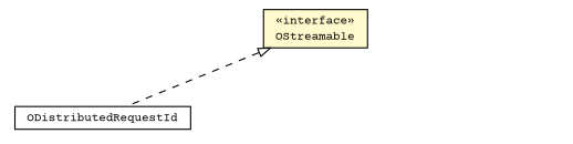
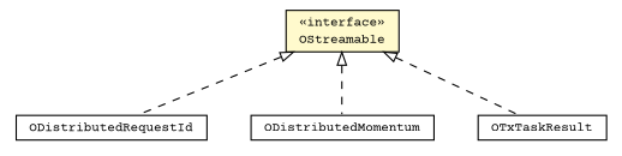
  digraph {
    fontname="Courier Prime"
    nodesep=0.25
    ranksep=0.5
    node [fontcolor=black fontname="Courier Prime" fontsize=10.0 shape=plaintext]
    edge [arrowtail=empty dir=back fontname="Courier Prime" fontsize=10 headport=p labelfontname=Helvetica labelfontsize=10 style=dashed tailport=p]
    n1 [label=<<table title="com.orientechnologies.orient.core.serialization.OStreamable" border="0" cellborder="1" cellspacing="0" cellpadding="2" port="p" bgcolor="lemonChiffon" href="./OStreamable.html"> 		<tr><td><table border="0" cellspacing="0" cellpadding="1"> <tr><td align="center" balign="center"> &#171;interface&#187; </td></tr> <tr><td align="center" balign="center"> OStreamable </td></tr> 		</table></td></tr> 		</table>>]
    n2 [label=<<table title="com.orientechnologies.orient.server.distributed.ODistributedRequestId" border="0" cellborder="1" cellspacing="0" cellpadding="2" port="p" href="../../server/distributed/ODistributedRequestId.html"> 		<tr><td><table border="0" cellspacing="0" cellpadding="1"> <tr><td align="center" balign="center"> ODistributedRequestId </td></tr> 		</table></td></tr> 		</table>>]
+   n3 [label=<<table title="com.orientechnologies.orient.server.distributed.ODistributedMomentum" border="0" cellborder="1" cellspacing="0" cellpadding="2" port="p" href="../../server/distributed/ODistributedMomentum.html"> 		<tr><td><table border="0" cellspacing="0" cellpadding="1"> <tr><td align="center" balign="center"> ODistributedMomentum </td></tr> 		</table></td></tr> 		</table>>]
+   n4 [label=<<table title="com.orientechnologies.orient.server.distributed.impl.task.OTxTaskResult" border="0" cellborder="1" cellspacing="0" cellpadding="2" port="p" href="../../server/distributed/impl/task/OTxTaskResult.html"> 		<tr><td><table border="0" cellspacing="0" cellpadding="1"> <tr><td align="center" balign="center"> OTxTaskResult </td></tr> 		</table></td></tr> 		</table>>]
    n1 -> n2
+   n1 -> n3
+   n1 -> n4
  }
